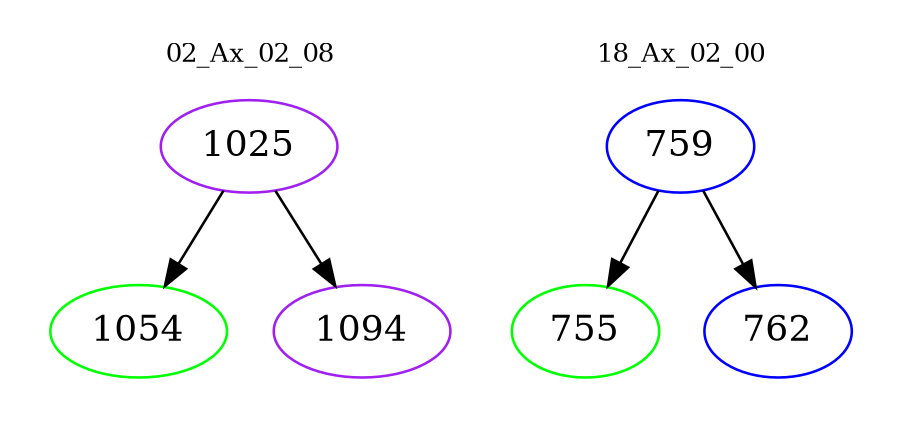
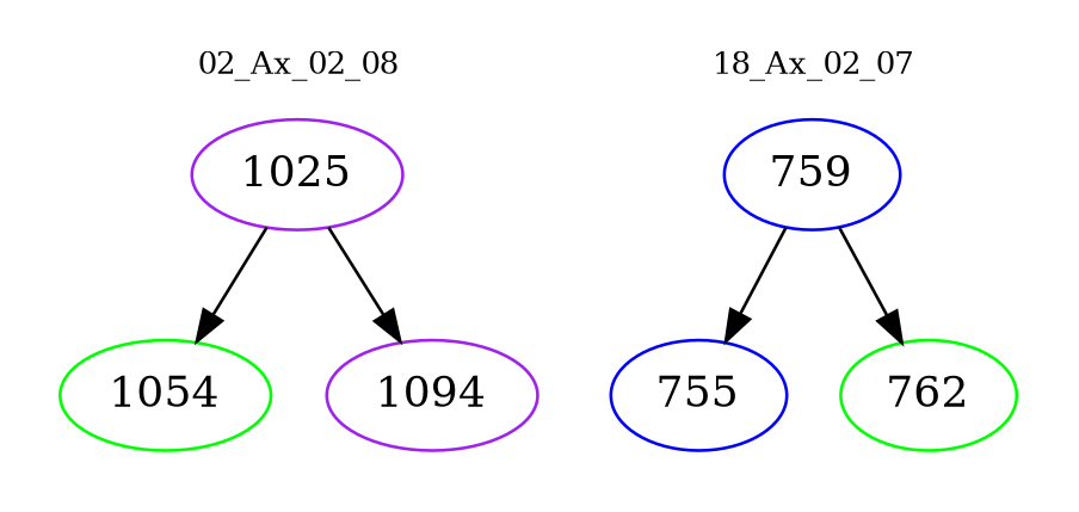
  digraph {
    node [color=purple]
    edge [color=black]
    n1 [label=1025]
    n2 [color=green label=1054]
    n3 [label=1094]
    n4 [color=blue label=759]
-   n5 [color=green label=755]
-   n6 [color=blue label=762]
+   n5 [color=blue label=755]
+   n6 [color=green label=762]
    subgraph cluster_1 {
      color=white
      fontsize=10
      label="02_Ax_02_08"
      n1
      n2
      n3
    }
    subgraph cluster_2 {
      color=white
      fontsize=10
-     label="18_Ax_02_00"
+     label="18_Ax_02_07"
      n4
      n5
      n6
    }
    n1 -> n2
    n1 -> n3
    n4 -> n5
    n4 -> n6
  }
